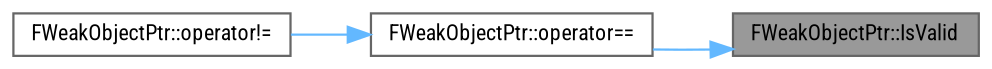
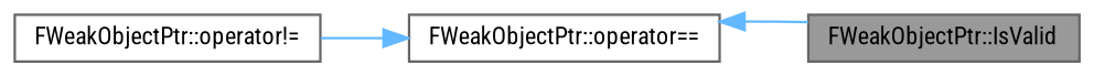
  digraph {
    fontname="Roboto Condensed"
    rankdir=RL
    node [color=grey40 fillcolor=white fontname="Roboto Condensed" fontsize=10 shape=box style=filled]
    edge [color=steelblue1 dir=back fontname="Roboto Condensed" fontsize=10 labelfontname=Helvetica labelfontsize=10 style=solid]
    n1 [color=gray40 fillcolor=grey60 fontcolor=black height=0.2 label="FWeakObjectPtr::IsValid" width=0.4]
    n2 [height=0.2 label="FWeakObjectPtr::operator==" width=0.4]
    n3 [height=0.2 label="FWeakObjectPtr::operator!=" width=0.4]
-   n1 -> n2
+   n2 -> n1
    n2 -> n3
  }
